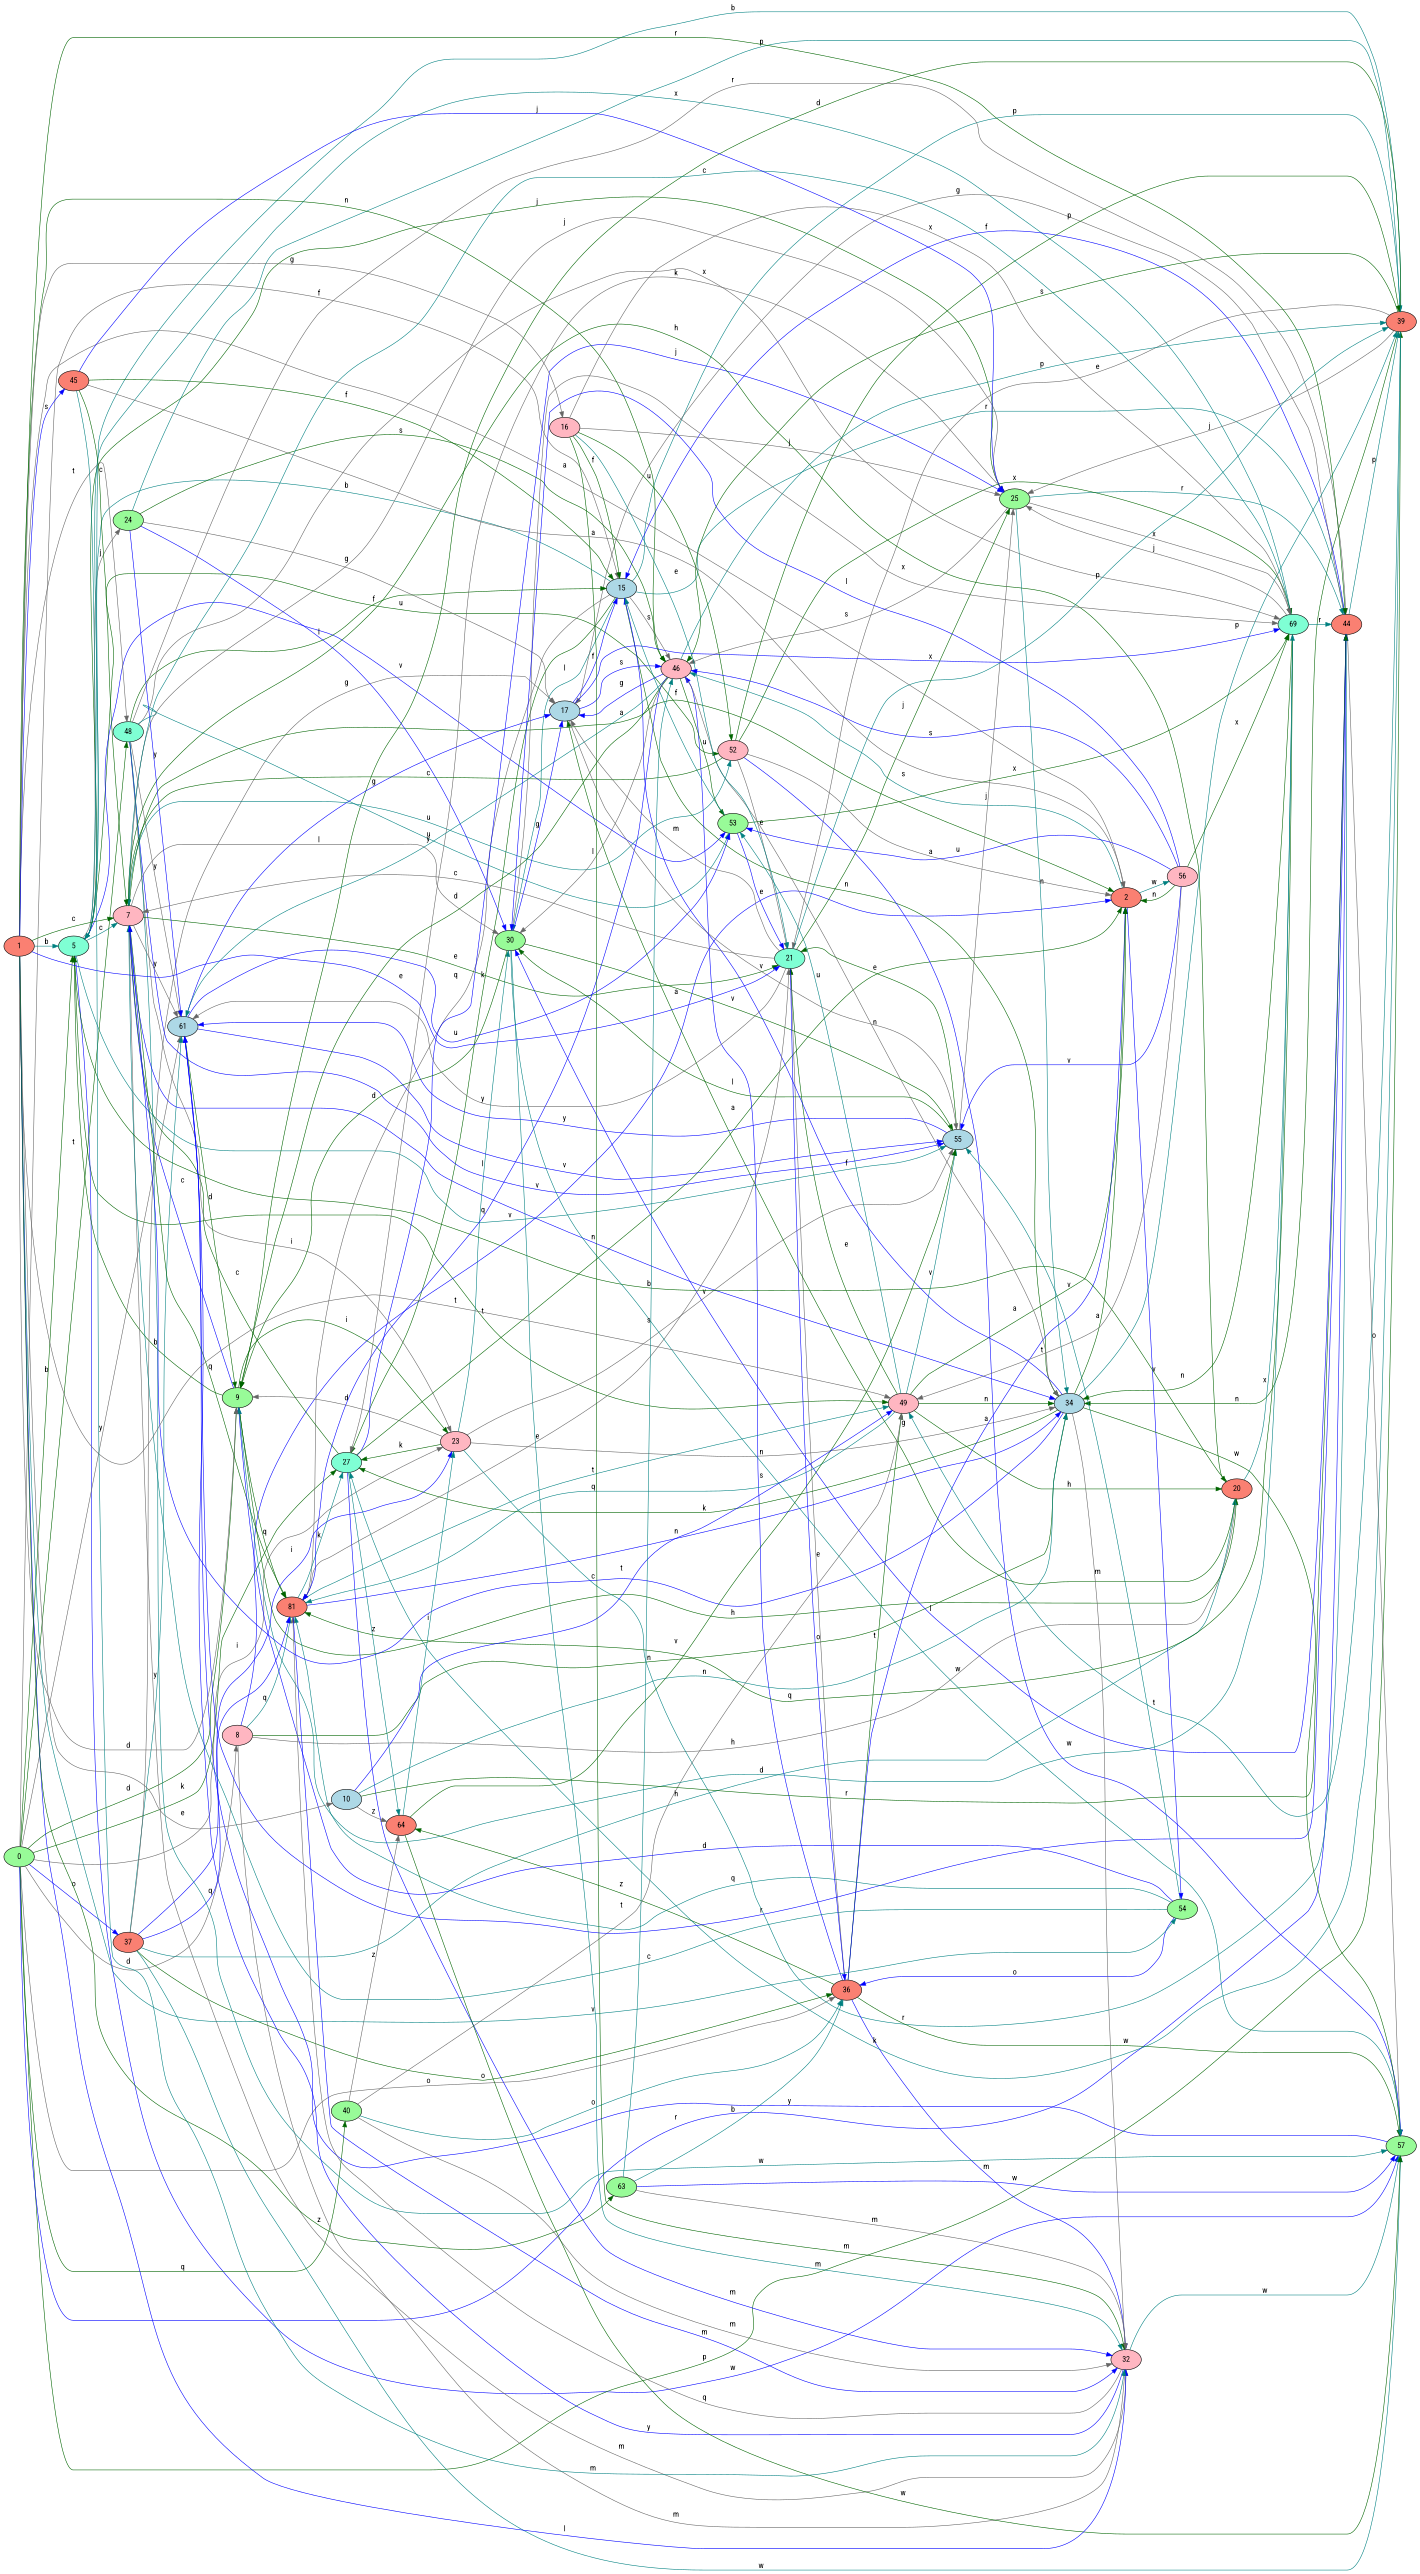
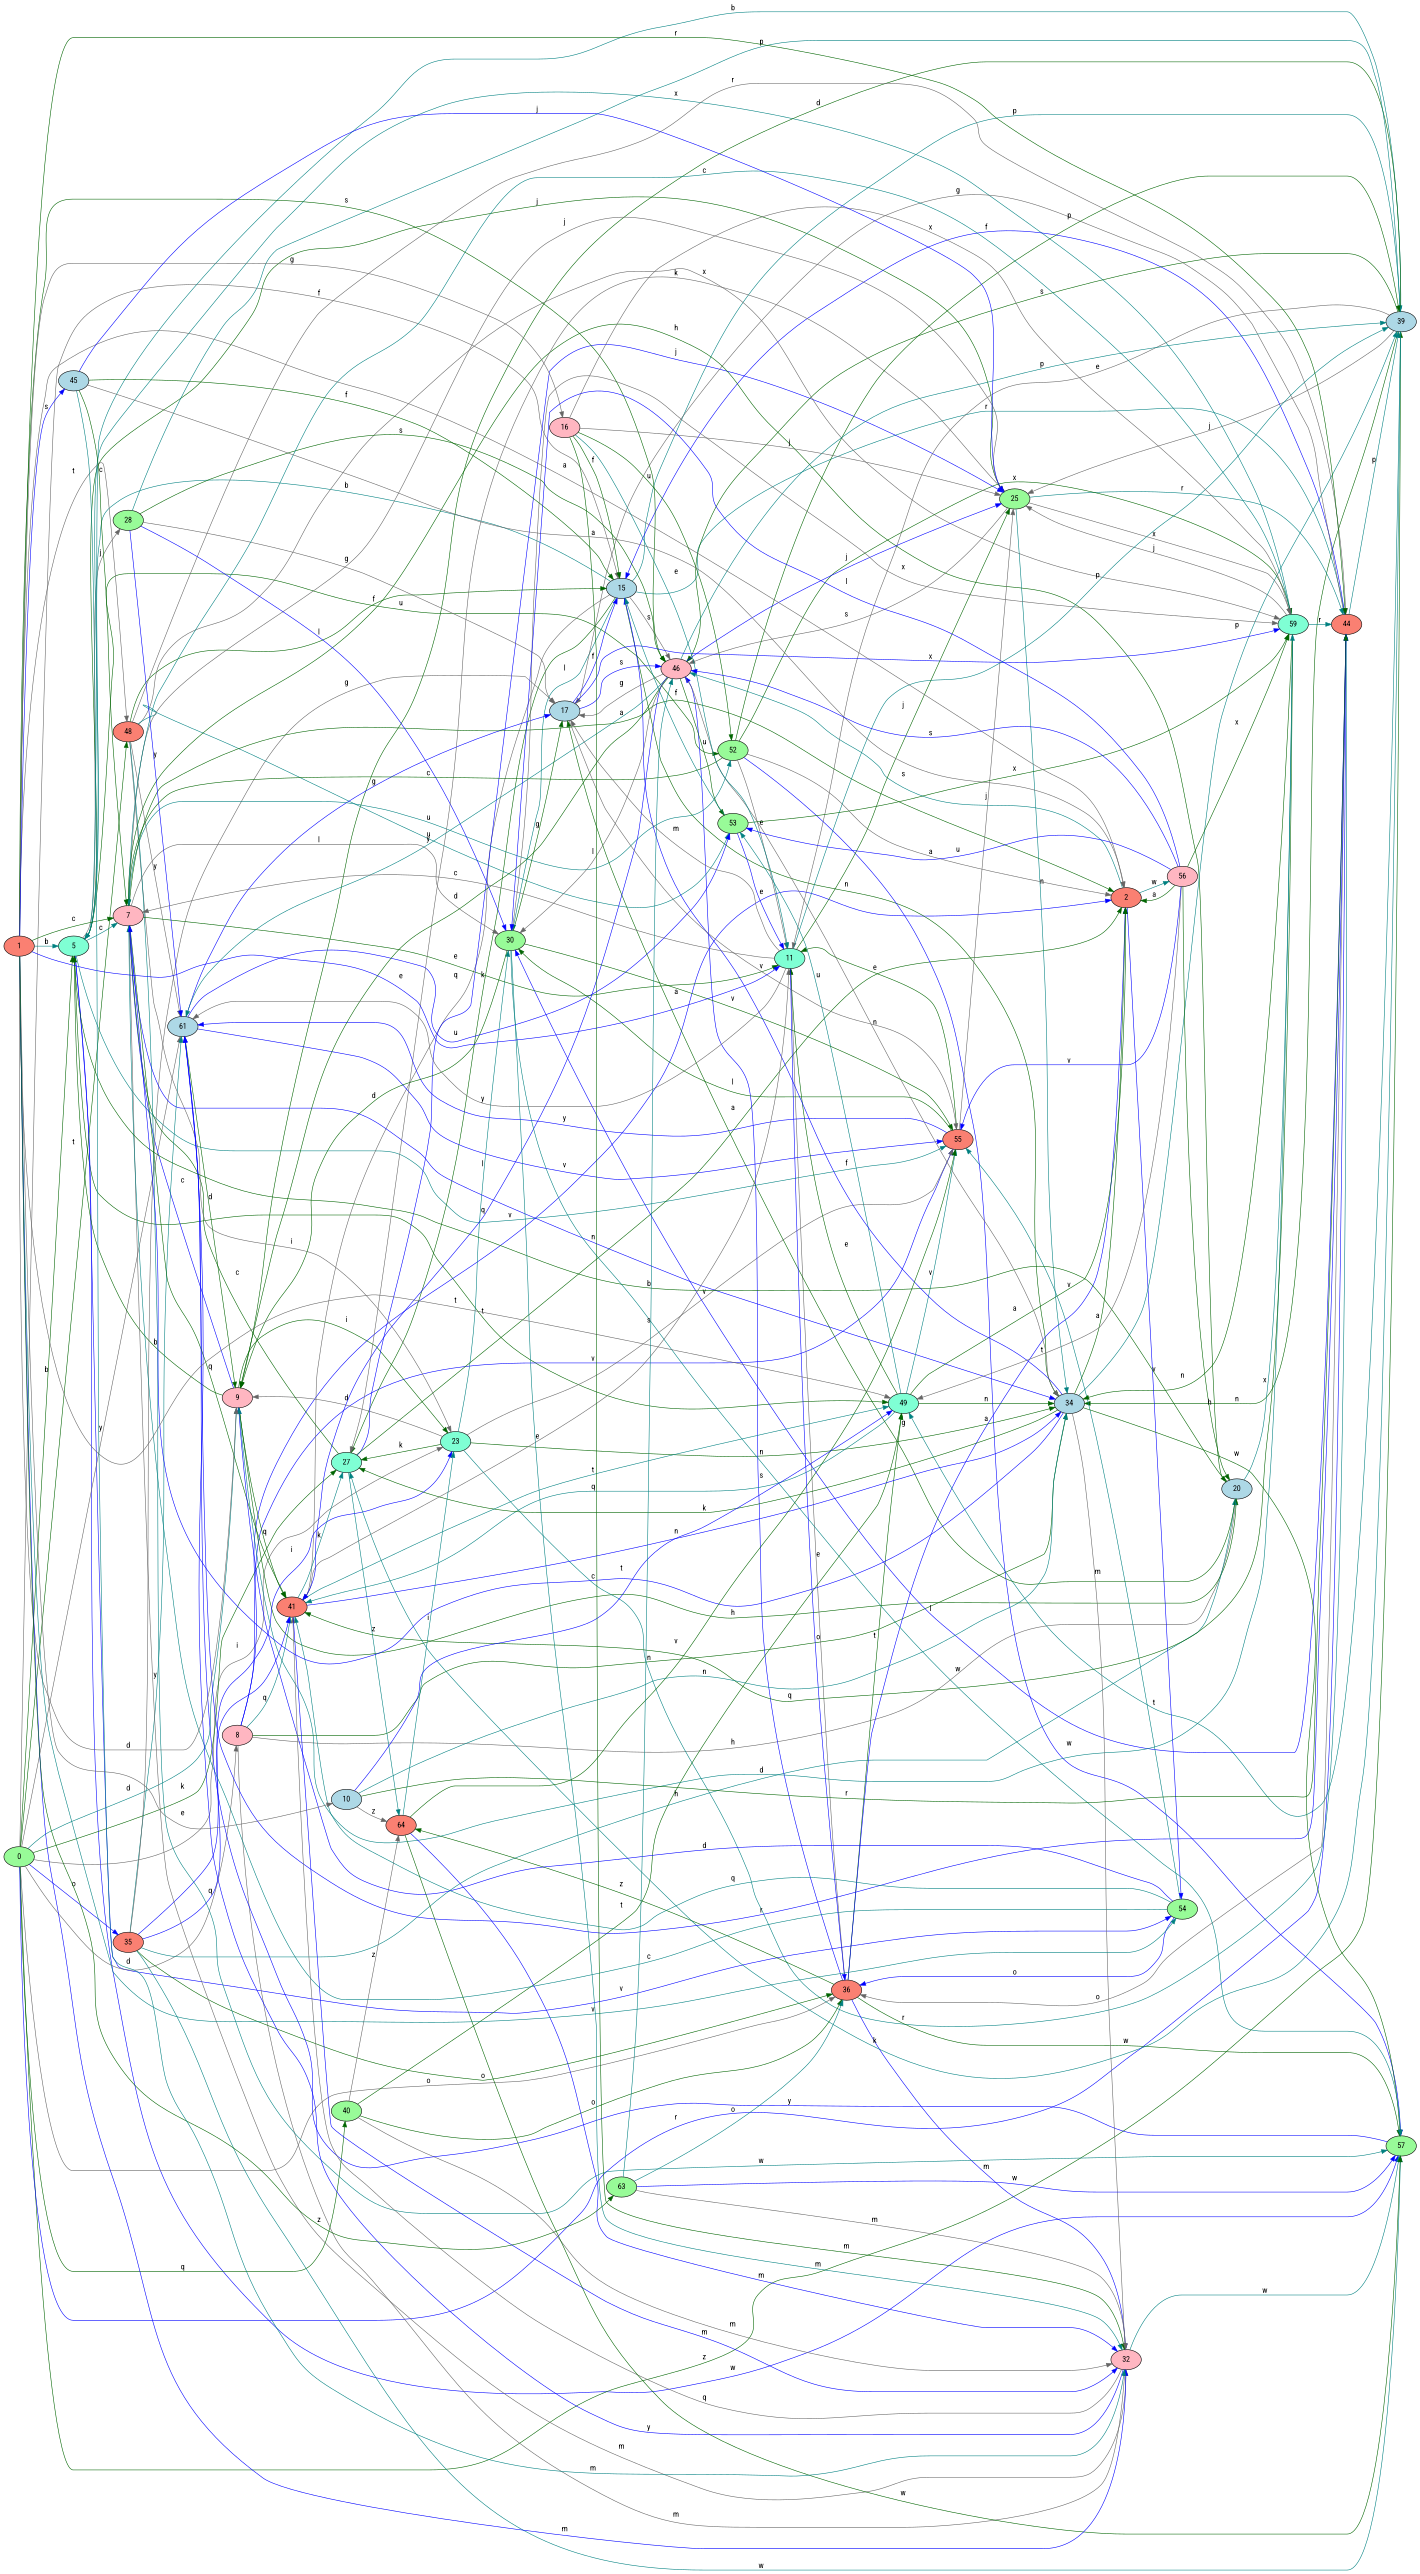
  strict digraph {
    fontname="Roboto Condensed"
    rankdir=LR
    node [fillcolor=palegreen fontname="Roboto Condensed" style=filled]
    edge [color=darkgreen fontname="Roboto Condensed"]
    5 [fillcolor=aquamarine]
    0
    8 [fillcolor=lightpink]
-   9
+   9 [fillcolor=lightpink]
    15 [fillcolor=lightblue]
-   23 [fillcolor=lightpink]
+   23 [fillcolor=aquamarine]
    27 [fillcolor=aquamarine]
-   35 [fillcolor=salmon label=37]
+   35 [fillcolor=salmon]
    36 [fillcolor=salmon]
-   39 [fillcolor=salmon]
+   39 [fillcolor=lightblue]
    40
    44 [fillcolor=salmon]
-   48 [fillcolor=aquamarine]
+   48 [fillcolor=salmon]
    61 [fillcolor=lightblue]
    7 [fillcolor=lightpink]
-   49 [fillcolor=lightpink]
+   49 [fillcolor=aquamarine]
    54
-   24
+   24 [label=28]
    25
-   52 [fillcolor=lightpink]
-   55 [fillcolor=lightblue]
+   52
+   55 [fillcolor=salmon]
    57
-   59 [fillcolor=aquamarine label=69]
+   59 [fillcolor=aquamarine]
    2 [fillcolor=salmon]
    32 [fillcolor=lightpink]
-   20 [fillcolor=salmon]
+   20 [fillcolor=lightblue]
    34 [fillcolor=lightblue]
-   41 [fillcolor=salmon label=81]
+   41 [fillcolor=salmon]
    46 [fillcolor=lightpink]
    30
    64 [fillcolor=salmon]
    17 [fillcolor=lightblue]
-   11 [fillcolor=aquamarine label=21]
+   11 [fillcolor=aquamarine]
    53
    1 [fillcolor=salmon]
    10 [fillcolor=lightblue]
    16 [fillcolor=lightpink]
-   45 [fillcolor=salmon]
+   45 [fillcolor=lightblue]
    63
    56 [fillcolor=lightpink]
    5 -> 7 [color=teal label=c]
    5 -> 49 [label=t]
-   5 -> 53 [color=blue label=v]
+   5 -> 54 [color=blue label=v]
    5 -> 24 [color=gray40 label=j]
    5 -> 25 [label=j]
    5 -> 52 [label=u]
    5 -> 55 [color=teal label=v]
    5 -> 57 [color=blue label=w]
    5 -> 59 [color=teal label=x]
    0 -> 5 [label=b]
    0 -> 8 [color=gray40 label=d]
-   0 -> 9 [label=d]
+   0 -> 9 [color=teal label=d]
    0 -> 15 [color=gray40 label=f]
    0 -> 23 [color=gray40 label=i]
    0 -> 27 [label=k]
    0 -> 35 [color=blue label=o]
    0 -> 36 [color=gray40 label=o]
-   0 -> 39 [label=p]
+   0 -> 39 [label=z]
    0 -> 40 [label=q]
    0 -> 44 [color=blue label=r]
    0 -> 48 [label=t]
    0 -> 61 [color=gray40 label=y]
-   48 -> 55 [color=blue label=v]
+   8 -> 55 [color=blue label=v]
    8 -> 2 [color=blue label=a]
    8 -> 32 [color=gray40 label=m]
    8 -> 20 [color=gray40 label=h]
    8 -> 34 [label=n]
    8 -> 41 [color=teal label=q]
    9 -> 5 [label=b]
    9 -> 23 [label=i]
    9 -> 7 [color=blue label=c]
    9 -> 20 [label=h]
    9 -> 41 [label=q]
    15 -> 5 [color=teal label=b]
    15 -> 27 [label=k]
    15 -> 39 [color=teal label=p]
    15 -> 44 [color=teal label=r]
    15 -> 34 [label=n]
    15 -> 41 [color=gray40 label=q]
    15 -> 46 [color=gray40 label=s]
    15 -> 30 [color=teal label=l]
    23 -> 9 [color=gray40 label=d]
    23 -> 27 [label=k]
    23 -> 44 [color=teal label=r]
    23 -> 55 [color=gray40 label=v]
-   23 -> 34 [color=gray40 label=n]
+   23 -> 34 [label=n]
    23 -> 30 [color=teal label=l]
    27 -> 7 [label=c]
    27 -> 25 [color=blue label=j]
    27 -> 2 [label=a]
    27 -> 64 [color=teal label=z]
    35 -> 23 [color=blue label=i]
    35 -> 36 [label=o]
    35 -> 61 [color=teal label=y]
    35 -> 57 [color=teal label=w]
    35 -> 20 [color=teal label=h]
    35 -> 41 [color=blue label=q]
    35 -> 17 [color=gray40 label=g]
    36 -> 49 [label=t]
    36 -> 57 [label=w]
    36 -> 2 [color=blue label=a]
    36 -> 32 [color=blue label=m]
    36 -> 46 [color=blue label=s]
    36 -> 64 [label=z]
    36 -> 11 [color=gray40 label=e]
    39 -> 5 [color=teal label=b]
    39 -> 9 [label=d]
    39 -> 27 [color=teal label=k]
    39 -> 49 [color=teal label=t]
    39 -> 25 [color=gray40 label=j]
    39 -> 34 [label=n]
    39 -> 46 [label=s]
    39 -> 11 [color=gray40 label=e]
-   40 -> 36 [color=teal label=o]
-   40 -> 49 [color=gray40 label=t]
+   40 -> 36 [label=o]
+   40 -> 49 [label=t]
    40 -> 32 [color=gray40 label=m]
    40 -> 64 [color=gray40 label=z]
    44 -> 15 [color=blue label=f]
-   44 -> 57 [color=gray40 label=o]
+   44 -> 36 [color=gray40 label=o]
    44 -> 39 [color=teal label=p]
    44 -> 30 [color=blue label=l]
    44 -> 17 [color=gray40 label=g]
    48 -> 15 [label=f]
    48 -> 23 [color=gray40 label=i]
    48 -> 44 [color=gray40 label=r]
    48 -> 61 [color=gray40 label=y]
    48 -> 57 [color=teal label=w]
    48 -> 59 [color=gray40 label=x]
    48 -> 53 [color=teal label=u]
    61 -> 9 [label=d]
    61 -> 44 [color=blue label=r]
    61 -> 55 [color=blue label=v]
    61 -> 17 [color=blue label=g]
    61 -> 53 [color=blue label=u]
-   7 -> 61 [color=gray40 label=y]
    7 -> 25 [color=gray40 label=j]
    7 -> 52 [color=teal label=u]
    7 -> 2 [label=a]
    7 -> 32 [color=gray40 label=m]
    7 -> 20 [label=h]
    7 -> 34 [color=blue label=n]
    7 -> 41 [label=q]
    7 -> 30 [color=gray40 label=l]
    7 -> 11 [label=e]
    49 -> 55 [color=teal label=v]
    49 -> 2 [label=a]
    49 -> 34 [label=n]
    49 -> 41 [color=teal label=q]
    49 -> 11 [label=e]
    49 -> 53 [color=teal label=u]
    54 -> 9 [color=blue label=d]
    54 -> 36 [color=blue label=o]
    54 -> 7 [color=teal label=c]
    54 -> 55 [color=teal label=v]
    54 -> 41 [color=teal label=q]
    24 -> 39 [color=teal label=p]
    24 -> 61 [color=blue label=y]
    24 -> 46 [label=s]
    24 -> 30 [color=blue label=l]
    24 -> 17 [color=gray40 label=g]
    25 -> 27 [color=gray40 label=k]
    25 -> 44 [color=teal label=r]
    25 -> 59 [color=gray40 label=x]
    25 -> 34 [color=teal label=n]
    25 -> 46 [color=gray40 label=s]
    52 -> 39 [label=p]
    52 -> 7 [label=c]
    52 -> 57 [color=blue label=w]
    52 -> 59 [label=x]
    52 -> 2 [color=gray40 label=a]
    52 -> 11 [color=gray40 label=e]
    55 -> 61 [color=blue label=y]
    55 -> 25 [color=gray40 label=j]
    55 -> 30 [label=l]
    55 -> 11 [label=e]
    57 -> 61 [color=blue label=y]
    59 -> 9 [color=teal label=d]
    59 -> 44 [color=teal label=r]
    59 -> 7 [color=teal label=c]
    59 -> 25 [color=gray40 label=j]
    59 -> 34 [label=n]
    59 -> 41 [label=q]
    2 -> 54 [color=blue label=v]
    2 -> 46 [color=teal label=s]
    2 -> 56 [color=teal label=w]
    32 -> 61 [color=blue label=y]
    32 -> 57 [color=teal label=w]
    32 -> 41 [color=gray40 label=q]
    20 -> 5 [label=b]
    20 -> 59 [color=teal label=x]
    20 -> 17 [label=g]
    34 -> 15 [color=blue label=f]
    34 -> 27 [label=k]
    34 -> 39 [color=teal label=p]
    34 -> 7 [color=blue label=c]
    34 -> 57 [label=w]
    34 -> 2 [label=a]
    34 -> 32 [color=gray40 label=m]
    41 -> 27 [color=teal label=k]
    41 -> 49 [color=teal label=t]
    41 -> 32 [color=blue label=m]
    41 -> 34 [color=blue label=n]
    41 -> 11 [color=gray40 label=e]
    46 -> 9 [label=d]
    46 -> 39 [color=teal label=p]
    46 -> 61 [color=teal label=y]
+   46 -> 25 [color=blue label=j]
    46 -> 34 [color=gray40 label=n]
    46 -> 41 [color=blue label=q]
    46 -> 30 [color=gray40 label=l]
-   46 -> 17 [color=blue label=g]
+   46 -> 17 [color=gray40 label=g]
    46 -> 53 [label=u]
    30 -> 9 [label=d]
    30 -> 55 [label=v]
    30 -> 57 [color=teal label=w]
    30 -> 59 [color=gray40 label=x]
    30 -> 32 [color=teal label=m]
-   30 -> 17 [color=blue label=g]
+   30 -> 17 [label=g]
    64 -> 23 [color=teal label=i]
    64 -> 55 [label=v]
    64 -> 57 [label=w]
-   27 -> 32 [color=blue label=m]
+   64 -> 32 [color=blue label=m]
    17 -> 15 [color=blue label=f]
    17 -> 55 [color=gray40 label=v]
    17 -> 59 [color=blue label=x]
    17 -> 46 [color=blue label=s]
    11 -> 36 [color=blue label=o]
    11 -> 39 [color=teal label=p]
    11 -> 61 [color=gray40 label=y]
    11 -> 7 [color=gray40 label=c]
    11 -> 25 [label=j]
    11 -> 17 [color=gray40 label=m]
    53 -> 15 [color=teal label=f]
    53 -> 59 [label=x]
    53 -> 11 [color=blue label=e]
    1 -> 5 [color=teal label=b]
    1 -> 9 [color=gray40 label=d]
    1 -> 44 [label=r]
    1 -> 48 [color=gray40 label=t]
    1 -> 7 [label=c]
    1 -> 49 [color=gray40 label=t]
    1 -> 54 [color=teal label=v]
    1 -> 2 [color=gray40 label=a]
-   1 -> 32 [color=blue label=l]
-   1 -> 46 [label=n]
+   1 -> 32 [color=blue label=m]
+   1 -> 46 [label=s]
    1 -> 11 [color=blue label=e]
    1 -> 10 [color=gray40 label=e]
    1 -> 16 [color=gray40 label=g]
    1 -> 45 [color=blue label=s]
    1 -> 63 [label=z]
    10 -> 44 [label=r]
    10 -> 49 [color=blue label=t]
    10 -> 34 [color=teal label=n]
    10 -> 64 [color=gray40 label=z]
    16 -> 15 [label=f]
    16 -> 25 [color=gray40 label=j]
    16 -> 52 [label=u]
    16 -> 59 [color=gray40 label=x]
    16 -> 32 [label=m]
    16 -> 11 [color=teal label=e]
    45 -> 15 [label=f]
    45 -> 7 [label=c]
    45 -> 25 [color=blue label=j]
    45 -> 2 [color=gray40 label=a]
    45 -> 32 [color=teal label=m]
-   63 -> 36 [color=teal label=b]
+   63 -> 36 [color=teal label=o]
    63 -> 57 [color=blue label=w]
    63 -> 32 [color=gray40 label=m]
    63 -> 46 [color=teal label=s]
    56 -> 49 [color=gray40 label=t]
    56 -> 55 [color=blue label=v]
    56 -> 59 [label=x]
-   56 -> 2 [label=n]
-   49 -> 20 [label=h]
+   56 -> 2 [label=a]
+   56 -> 20 [label=h]
    56 -> 46 [color=blue label=s]
    56 -> 30 [color=blue label=l]
    56 -> 53 [color=blue label=u]
  }
